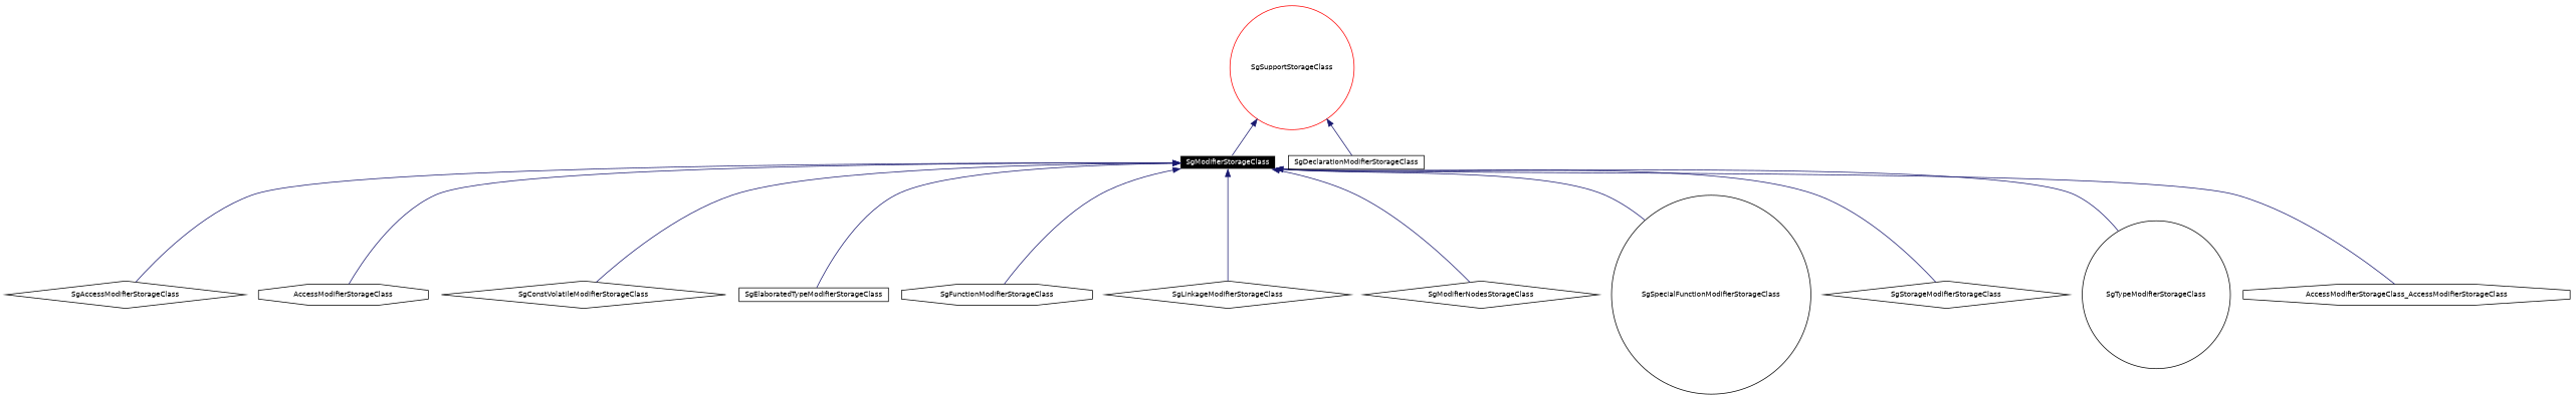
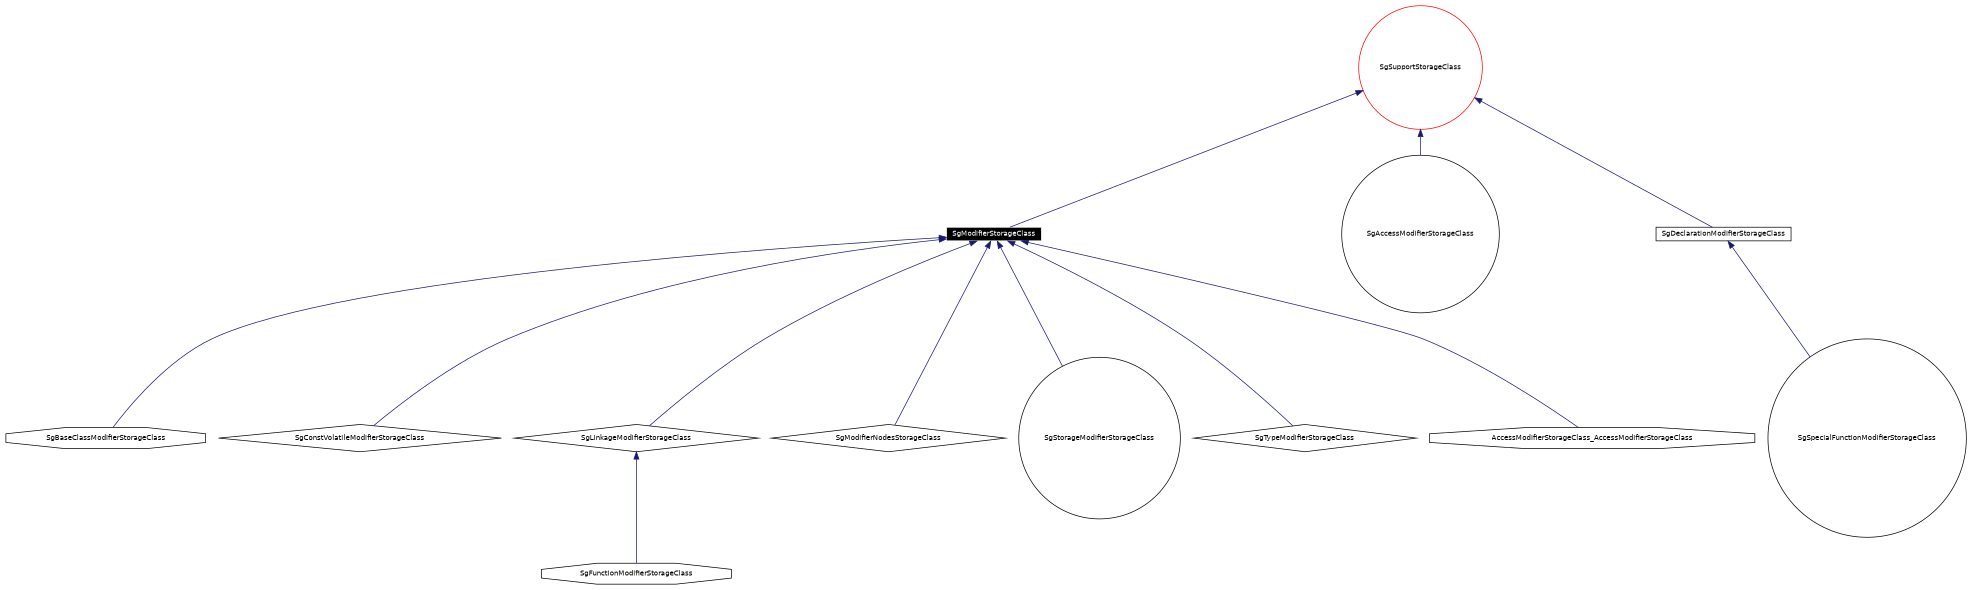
  digraph {
    node [color=black fontname=Helvetica fontsize=10 shape=circle]
    edge [color=midnightblue dir=back fontname=Helvetica fontsize=10 labelfontname=Helvetica labelfontsize=10 style=solid]
    n1 [color=white fillcolor=black fontcolor=white height=0.2 label=SgModifierStorageClass shape=box style=filled width=0.4]
-   n2 [height=0.2 label=SgAccessModifierStorageClass shape=diamond width=0.4]
-   n3 [height=0.2 label=AccessModifierStorageClass shape=octagon width=0.4]
+   n2 [height=0.2 label=SgAccessModifierStorageClass width=0.4]
+   n3 [height=0.2 label=SgBaseClassModifierStorageClass shape=octagon width=0.4]
    n4 [height=0.2 label=SgConstVolatileModifierStorageClass shape=diamond width=0.4]
-   n5 [height=0.2 label=SgElaboratedTypeModifierStorageClass shape=box width=0.4]
    n6 [height=0.2 label=SgFunctionModifierStorageClass shape=octagon width=0.4]
    n7 [height=0.2 label=SgLinkageModifierStorageClass shape=diamond width=0.4]
    n8 [height=0.2 label=SgModifierNodesStorageClass shape=diamond width=0.4]
    n9 [height=0.2 label=SgSpecialFunctionModifierStorageClass width=0.4]
-   n10 [height=0.2 label=SgStorageModifierStorageClass shape=diamond width=0.4]
-   n11 [height=0.2 label=SgTypeModifierStorageClass width=0.4]
+   n10 [height=0.2 label=SgStorageModifierStorageClass width=0.4]
+   n11 [height=0.2 label=SgTypeModifierStorageClass shape=diamond width=0.4]
    n12 [height=0.2 label=AccessModifierStorageClass_AccessModifierStorageClass shape=octagon width=0.4]
    n13 [height=0.2 label=SgDeclarationModifierStorageClass shape=box width=0.4]
    n14 [color=red height=0.2 label=SgSupportStorageClass width=0.4]
-   n1 -> n2
+   n14 -> n2
    n1 -> n3
    n1 -> n4
-   n1 -> n5
-   n1 -> n6
+   n7 -> n6
    n1 -> n7
    n1 -> n8
-   n1 -> n9
+   n13 -> n9
    n1 -> n10
    n1 -> n11
    n1 -> n12
    n14 -> n1
    n14 -> n13
  }
